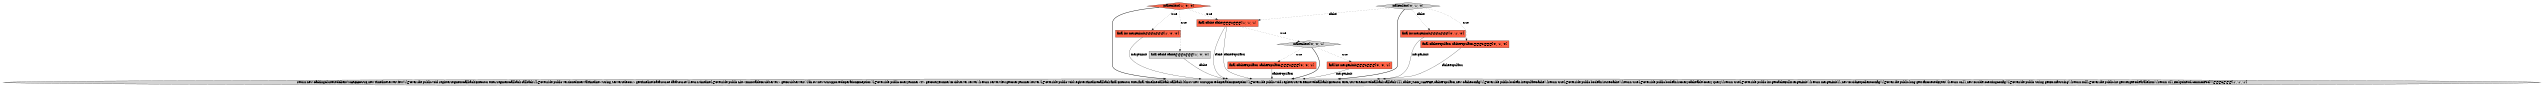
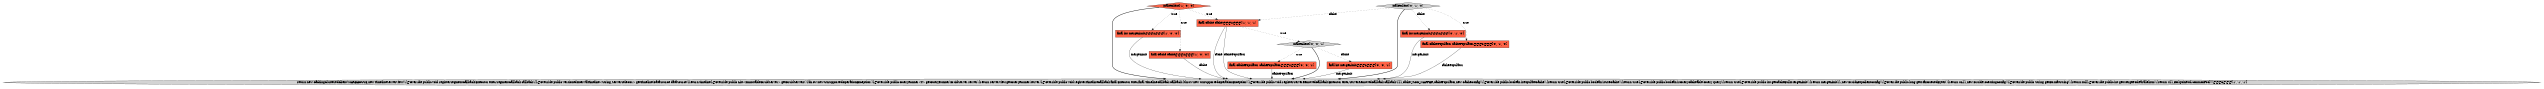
  digraph {
    node [fillcolor=tomato shape=box style=filled]
    edge [style=dotted]
    n1 [label="final CachePopulator cachePopulator@@@2@@@['0', '0', '1']"]
    n2 [fillcolor=lightgray label="return new CachingClusteredClient(WAREHOUSE,new TimelineServerView(){@Override public void registerSegmentCallback(Executor exec,SegmentCallback callback){}@Override public VersionedIntervalTimeline<String,ServerSelector> getTimeline(DataSource dataSource){return timeline}@Override public List<ImmutableDruidServer> getDruidServers(){throw new UnsupportedOperationException()}@Override public QueryRunner<T> getQueryRunner(DruidServer server){return serverView.getQueryRunner(server)}@Override public void registerTimelineCallback(final Executor exec,final TimelineCallback callback){throw new UnsupportedOperationException()}@Override public void registerServerRemovedCallback(Executor exec,ServerRemovedCallback callback){}},cache,JSON_MAPPER,cachePopulator,new CacheConfig(){@Override public boolean isPopulateCache(){return true}@Override public boolean isUseCache(){return true}@Override public boolean isQueryCacheable(Query query){return true}@Override public int getCacheBulkMergeLimit(){return mergeLimit}},new DruidHttpClientConfig(){@Override public long getMaxQueuedBytes(){return 0L}},new DruidProcessingConfig(){@Override public String getFormatString(){return null}@Override public int getMergePoolParallelism(){return 4}},ForkJoinPool.commonPool())@@@3@@@['1', '1', '1']" shape=ellipse]
    n3 [label="final int mergeLimit@@@2@@@['1', '0', '0']"]
-   n4 [fillcolor=lightgray label="final Cache cache@@@2@@@['1', '0', '0']"]
+   n4 [label="final Cache cache@@@2@@@['1', '0', '0']"]
    n5 [label="final int mergeLimit@@@2@@@['0', '1', '0']"]
    n6 [fillcolor=lightgray label="makeClient['0', '0', '1']" shape=diamond]
    n7 [label="final int mergeLimit@@@2@@@['0', '0', '1']"]
    n8 [label="final Cache cache@@@2@@@['1', '1', '1']"]
    n9 [label="final CachePopulator cachePopulator@@@2@@@['0', '1', '0']"]
    n10 [label="makeClient['1', '0', '0']" shape=diamond]
    n11 [fillcolor=lightgray label="makeClient['0', '1', '0']" shape=diamond]
    n1 -> n2 [label=cachePopulator style=solid]
    n3 -> n2 [label=mergeLimit style=solid]
    n4 -> n2 [label=cache style=solid]
    n5 -> n2 [label=mergeLimit style=solid]
    n6 -> n1 [label=true]
    n6 -> n2 [style=bold]
-   n6 -> n7 [label=true]
+   n6 -> n7 [label=cache]
    n7 -> n2 [label=mergeLimit style=solid]
    n8 -> n2 [label=cache style=solid]
    n8 -> n2 [label=cachePopulator style=solid]
    n8 -> n6 [label=true]
    n9 -> n2 [label=cachePopulator style=solid]
    n10 -> n2 [style=bold]
    n10 -> n3 [label=true]
    n10 -> n4 [label=true]
    n10 -> n8 [label=true]
    n11 -> n2 [style=bold]
    n11 -> n5 [label=cache]
    n11 -> n8 [label=cache]
    n11 -> n9 [label=true]
  }
